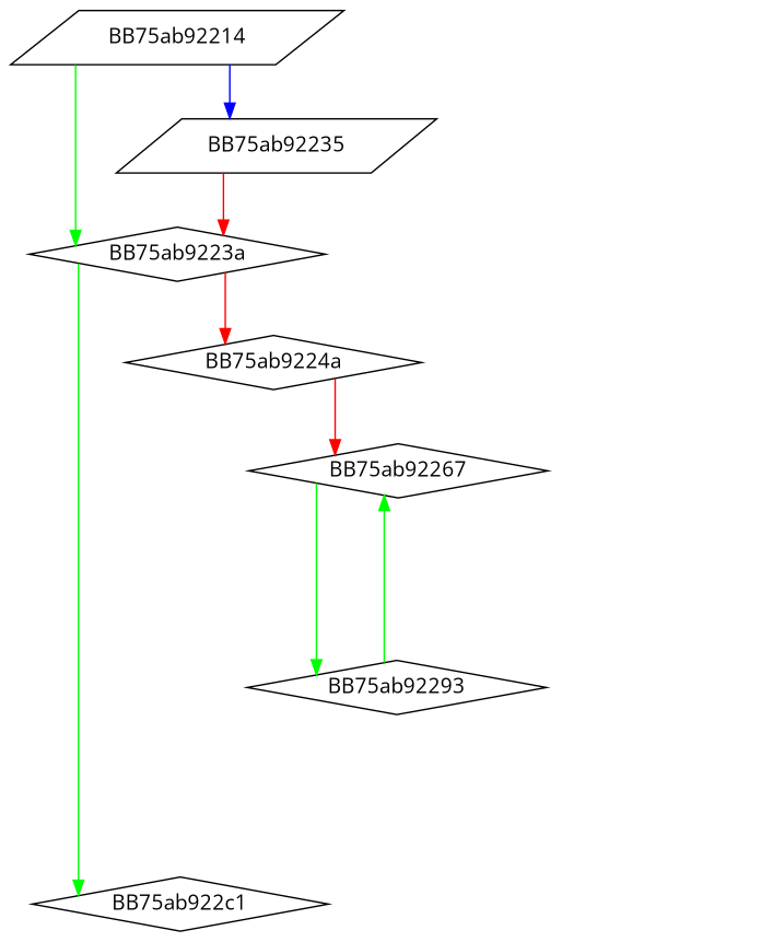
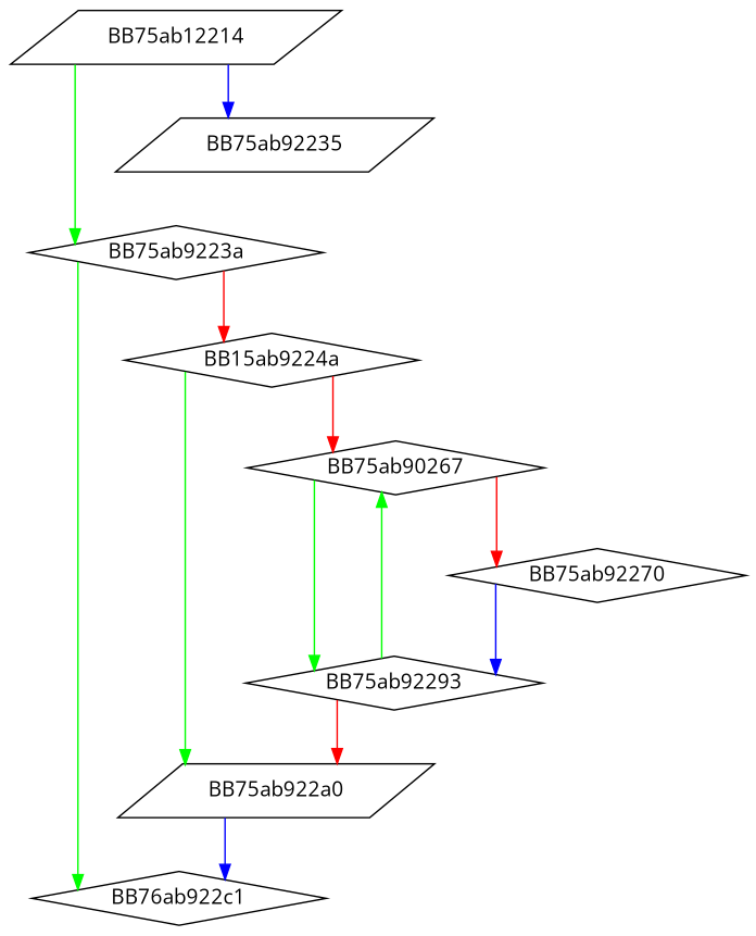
  digraph {
    fontname="Open Sans"
    splines=ortho
    node [fontname="Open Sans" shape=diamond]
    edge [color=green fontname="Open Sans"]
-   BB75ab92214 [shape=parallelogram]
+   BB75ab92214 [shape=parallelogram label=BB75ab12214]
    BB75ab9223a
    BB75ab92235 [shape=parallelogram]
-   BB75ab922c1
-   BB75ab9224a
-   BB75ab92267
+   BB75ab922c1 [label=BB76ab922c1]
+   BB75ab9224a [label=BB15ab9224a]
+   BB75ab922a0 [shape=parallelogram]
+   BB75ab92267 [label=BB75ab90267]
    n8 [label=BB75ab92293]
+   BB75ab92270
    BB75ab92214 -> BB75ab9223a
    BB75ab92214 -> BB75ab92235 [color=blue]
    BB75ab9223a -> BB75ab922c1
    BB75ab9223a -> BB75ab9224a [color=red]
-   BB75ab92235 -> BB75ab9223a [color=red]
+   BB75ab9224a -> BB75ab922a0
    BB75ab9224a -> BB75ab92267 [color=red]
+   BB75ab922a0 -> BB75ab922c1 [color=blue]
    BB75ab92267 -> n8
+   BB75ab92267 -> BB75ab92270 [color=red]
+   n8 -> BB75ab922a0 [color=red]
    n8 -> BB75ab92267
+   BB75ab92270 -> n8 [color=blue]
  }
